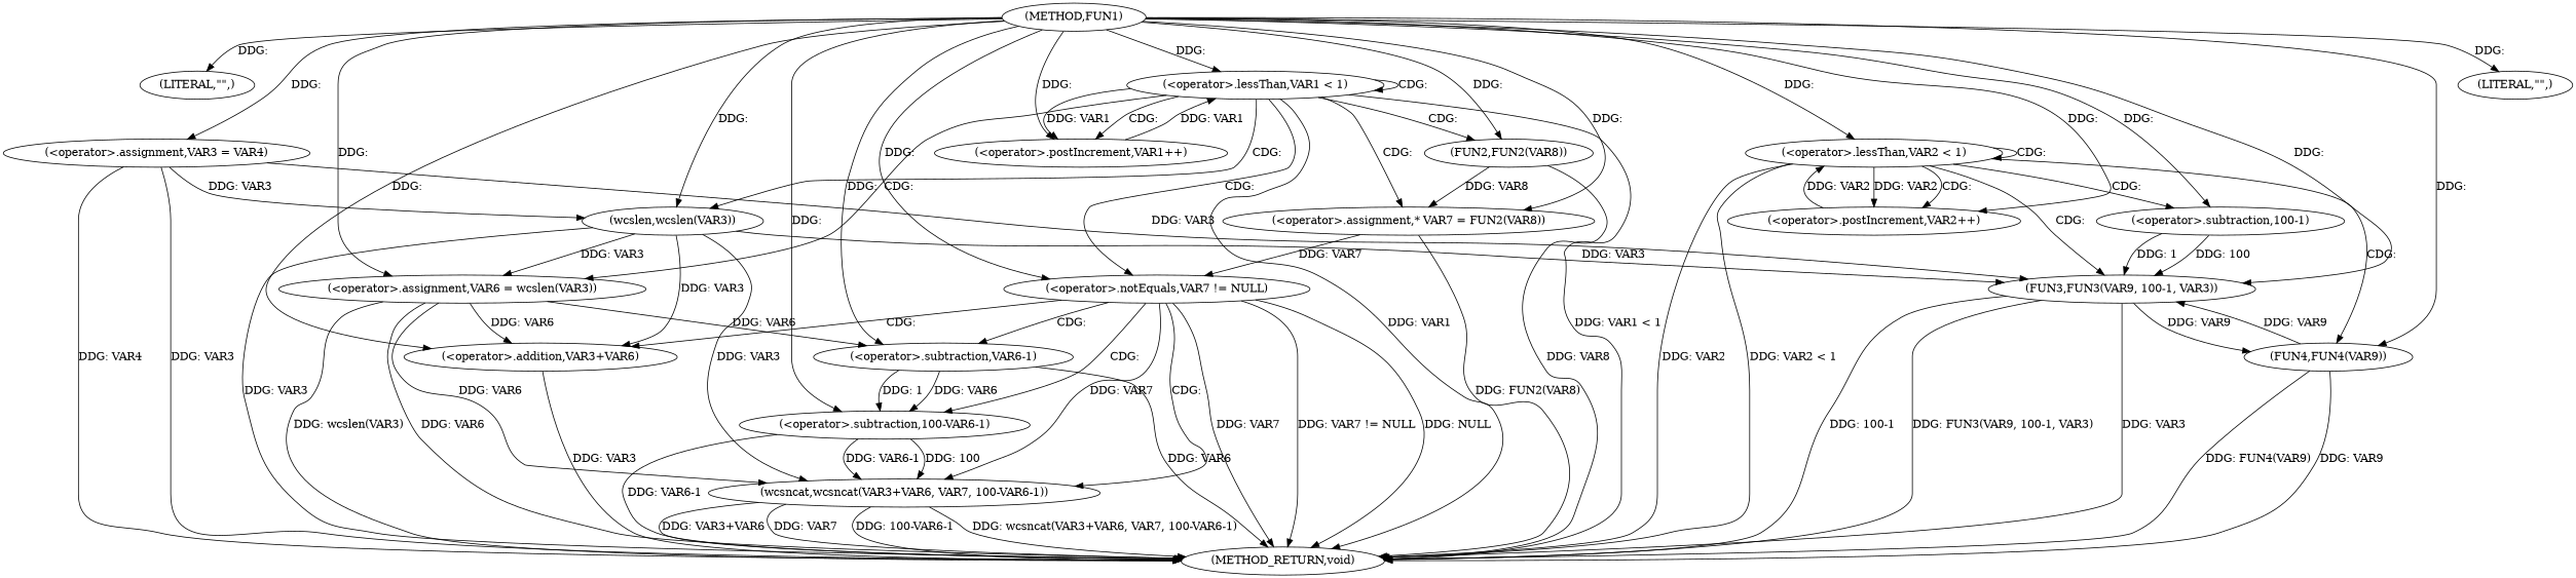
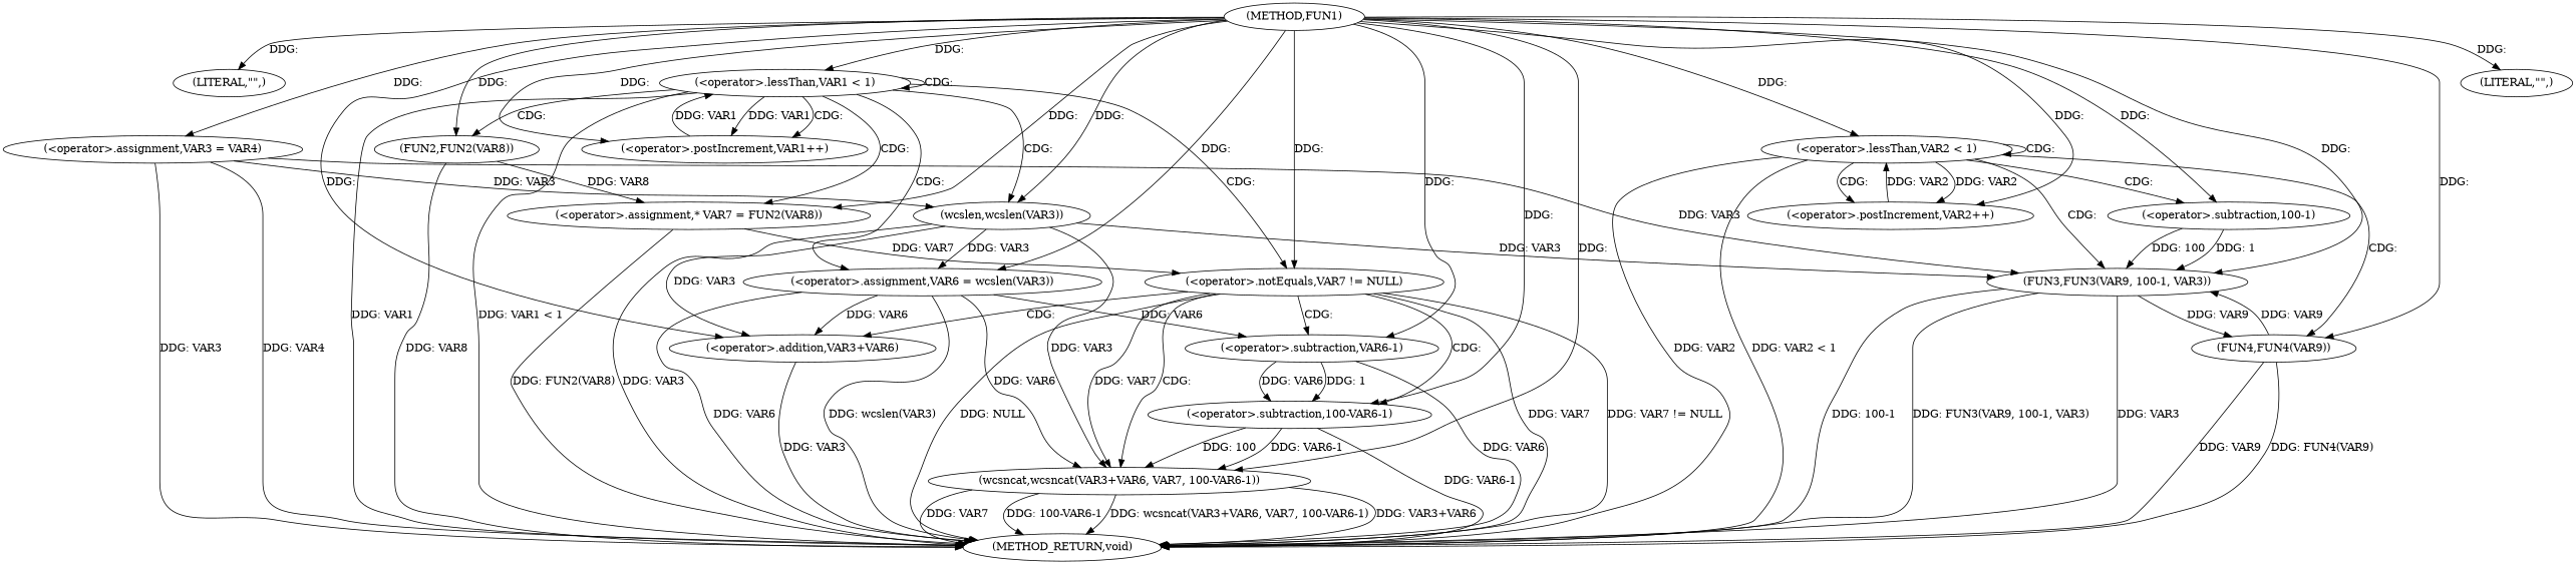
  digraph {
    n1 [label="(METHOD,FUN1)"]
    n2 [label="(LITERAL,\"\",)"]
    n3 [label="(<operator>.assignment,VAR3 = VAR4)"]
    n4 [label="(<operator>.lessThan,VAR1 < 1)"]
    n5 [label="(<operator>.postIncrement,VAR1++)"]
    n6 [label="(<operator>.assignment,VAR6 = wcslen(VAR3))"]
    n7 [label="(wcslen,wcslen(VAR3))"]
    n8 [label="(<operator>.assignment,* VAR7 = FUN2(VAR8))"]
    n9 [label="(FUN2,FUN2(VAR8))"]
    n10 [label="(<operator>.notEquals,VAR7 != NULL)"]
    n11 [label="(wcsncat,wcsncat(VAR3+VAR6, VAR7, 100-VAR6-1))"]
    n12 [label="(<operator>.addition,VAR3+VAR6)"]
    n13 [label="(<operator>.subtraction,100-VAR6-1)"]
    n14 [label="(<operator>.subtraction,VAR6-1)"]
    n15 [label="(<operator>.lessThan,VAR2 < 1)"]
    n16 [label="(<operator>.postIncrement,VAR2++)"]
    n17 [label="(LITERAL,\"\",)"]
    n18 [label="(FUN3,FUN3(VAR9, 100-1, VAR3))"]
    n19 [label="(<operator>.subtraction,100-1)"]
    n20 [label="(FUN4,FUN4(VAR9))"]
    n21 [label="(METHOD_RETURN,void)"]
    n1 -> n2 [label="DDG: "]
    n1 -> n3 [label="DDG: "]
    n1 -> n4 [label="DDG: "]
    n1 -> n5 [label="DDG: "]
    n1 -> n6 [label="DDG: "]
    n1 -> n7 [label="DDG: "]
    n1 -> n8 [label="DDG: "]
    n1 -> n9 [label="DDG: "]
    n1 -> n10 [label="DDG: "]
+   n1 -> n11 [label="DDG: "]
    n1 -> n12 [label="DDG: "]
    n1 -> n13 [label="DDG: "]
    n1 -> n14 [label="DDG: "]
    n1 -> n15 [label="DDG: "]
    n1 -> n16 [label="DDG: "]
    n1 -> n17 [label="DDG: "]
    n1 -> n18 [label="DDG: "]
    n1 -> n19 [label="DDG: "]
    n1 -> n20 [label="DDG: "]
    n3 -> n7 [label="DDG: VAR3"]
    n3 -> n18 [label="DDG: VAR3"]
    n3 -> n21 [label="DDG: VAR4"]
    n3 -> n21 [label="DDG: VAR3"]
    n4 -> n4 [label="CDG: "]
    n4 -> n5 [label="DDG: VAR1"]
    n4 -> n5 [label="CDG: "]
    n4 -> n6 [label="CDG: "]
    n4 -> n7 [label="CDG: "]
    n4 -> n8 [label="CDG: "]
    n4 -> n9 [label="CDG: "]
    n4 -> n10 [label="CDG: "]
    n4 -> n21 [label="DDG: VAR1"]
    n4 -> n21 [label="DDG: VAR1 < 1"]
    n5 -> n4 [label="DDG: VAR1"]
    n6 -> n11 [label="DDG: VAR6"]
    n6 -> n12 [label="DDG: VAR6"]
    n6 -> n14 [label="DDG: VAR6"]
    n6 -> n21 [label="DDG: wcslen(VAR3)"]
    n6 -> n21 [label="DDG: VAR6"]
    n7 -> n6 [label="DDG: VAR3"]
    n7 -> n11 [label="DDG: VAR3"]
    n7 -> n12 [label="DDG: VAR3"]
    n7 -> n18 [label="DDG: VAR3"]
    n7 -> n21 [label="DDG: VAR3"]
    n8 -> n10 [label="DDG: VAR7"]
    n8 -> n21 [label="DDG: FUN2(VAR8)"]
    n9 -> n8 [label="DDG: VAR8"]
    n9 -> n21 [label="DDG: VAR8"]
    n10 -> n11 [label="DDG: VAR7"]
    n10 -> n11 [label="CDG: "]
    n10 -> n12 [label="CDG: "]
    n10 -> n13 [label="CDG: "]
    n10 -> n14 [label="CDG: "]
    n10 -> n21 [label="DDG: NULL"]
    n10 -> n21 [label="DDG: VAR7"]
    n10 -> n21 [label="DDG: VAR7 != NULL"]
    n11 -> n21 [label="DDG: VAR7"]
    n11 -> n21 [label="DDG: 100-VAR6-1"]
    n11 -> n21 [label="DDG: wcsncat(VAR3+VAR6, VAR7, 100-VAR6-1)"]
    n11 -> n21 [label="DDG: VAR3+VAR6"]
    n12 -> n21 [label="DDG: VAR3"]
    n13 -> n11 [label="DDG: 100"]
    n13 -> n11 [label="DDG: VAR6-1"]
    n13 -> n21 [label="DDG: VAR6-1"]
    n14 -> n13 [label="DDG: VAR6"]
    n14 -> n13 [label="DDG: 1"]
    n14 -> n21 [label="DDG: VAR6"]
    n15 -> n15 [label="CDG: "]
    n15 -> n16 [label="DDG: VAR2"]
    n15 -> n16 [label="CDG: "]
    n15 -> n18 [label="CDG: "]
    n15 -> n19 [label="CDG: "]
    n15 -> n20 [label="CDG: "]
    n15 -> n21 [label="DDG: VAR2 < 1"]
    n15 -> n21 [label="DDG: VAR2"]
    n16 -> n15 [label="DDG: VAR2"]
    n18 -> n20 [label="DDG: VAR9"]
    n18 -> n21 [label="DDG: 100-1"]
    n18 -> n21 [label="DDG: FUN3(VAR9, 100-1, VAR3)"]
    n18 -> n21 [label="DDG: VAR3"]
    n19 -> n18 [label="DDG: 100"]
    n19 -> n18 [label="DDG: 1"]
    n20 -> n18 [label="DDG: VAR9"]
    n20 -> n21 [label="DDG: VAR9"]
    n20 -> n21 [label="DDG: FUN4(VAR9)"]
  }
